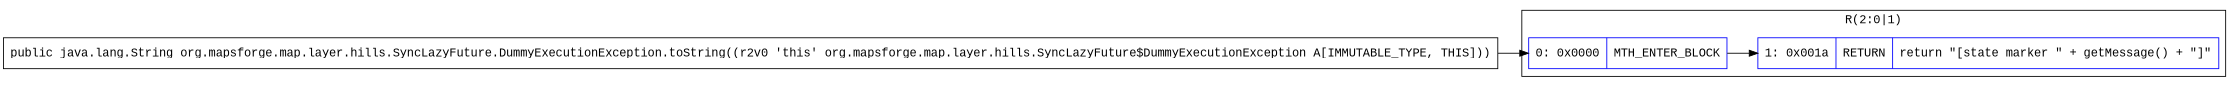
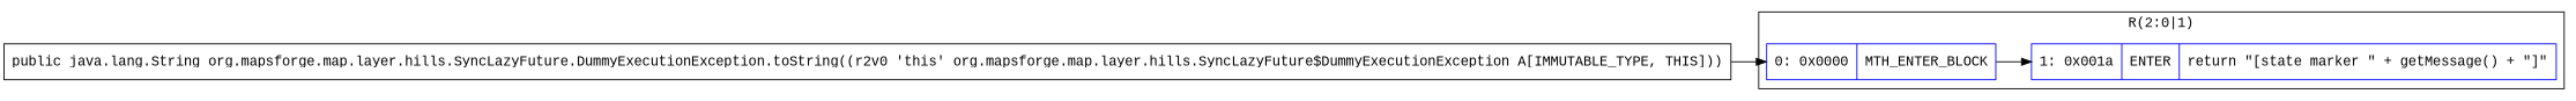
  digraph {
    rankdir=LR
    fontname="Liberation Mono"
    node [color=blue shape=record fontname="Liberation Mono"]
    edge [fontname="Liberation Mono"]
    n1 [label="{0\:\ 0x0000|MTH_ENTER_BLOCK\l}"]
-   n2 [label="{1\:\ 0x001a|RETURN\l|return \"[state marker \" + getMessage() + \"]\"\l}"]
+   n2 [label="{1\:\ 0x001a|ENTER\l|return \"[state marker \" + getMessage() + \"]\"\l}"]
    n3 [label="{public java.lang.String org.mapsforge.map.layer.hills.SyncLazyFuture.DummyExecutionException.toString((r2v0 'this' org.mapsforge.map.layer.hills.SyncLazyFuture$DummyExecutionException A[IMMUTABLE_TYPE, THIS])) }" color=""]
    subgraph cluster_1 {
      label="R(2:0|1)"
      n1
      n2
    }
    n1 -> n2
    n3 -> n1
  }
